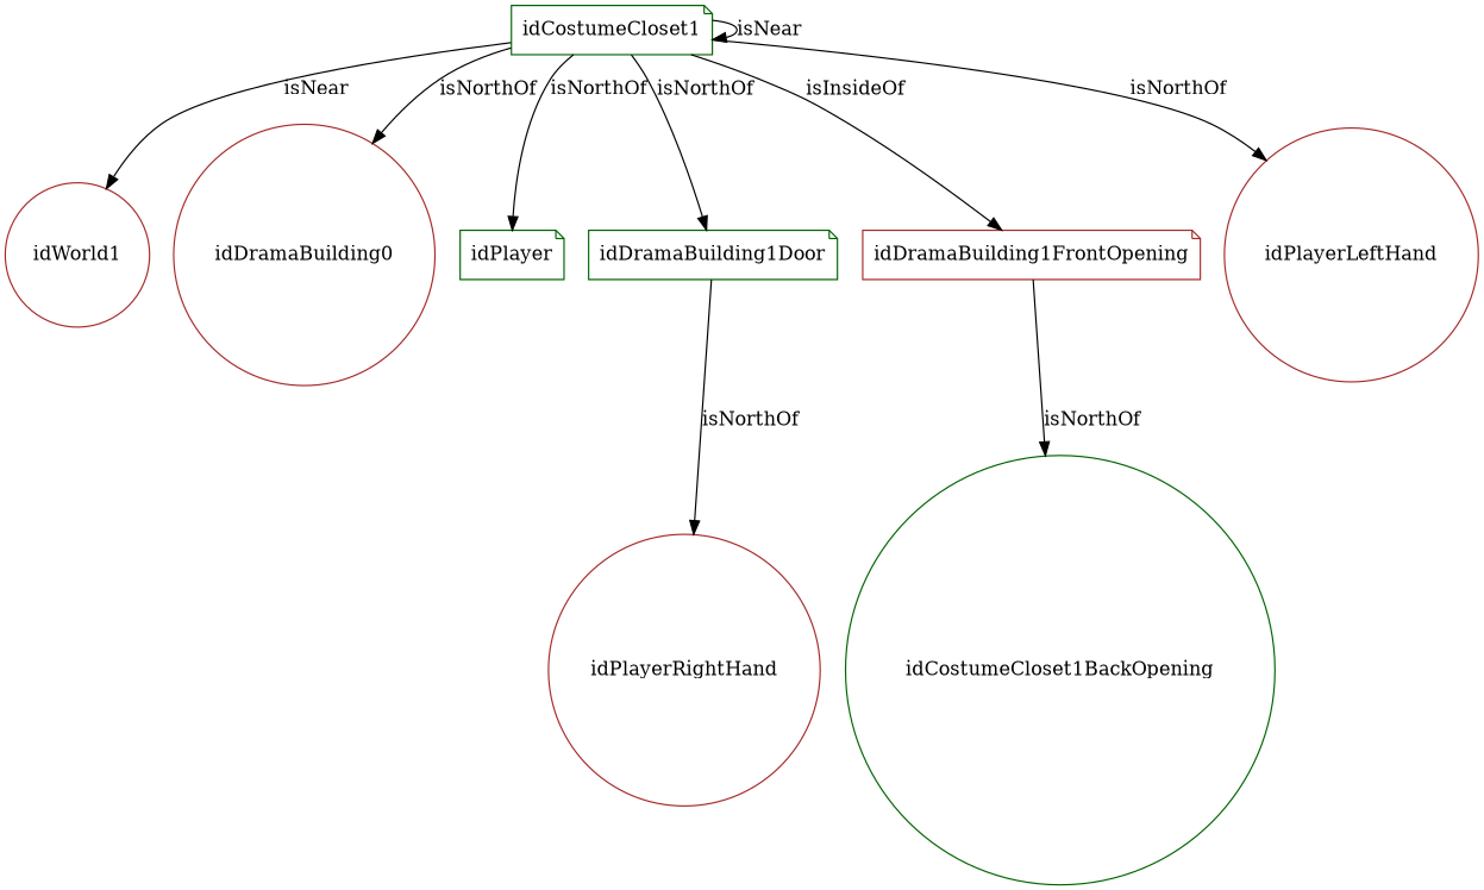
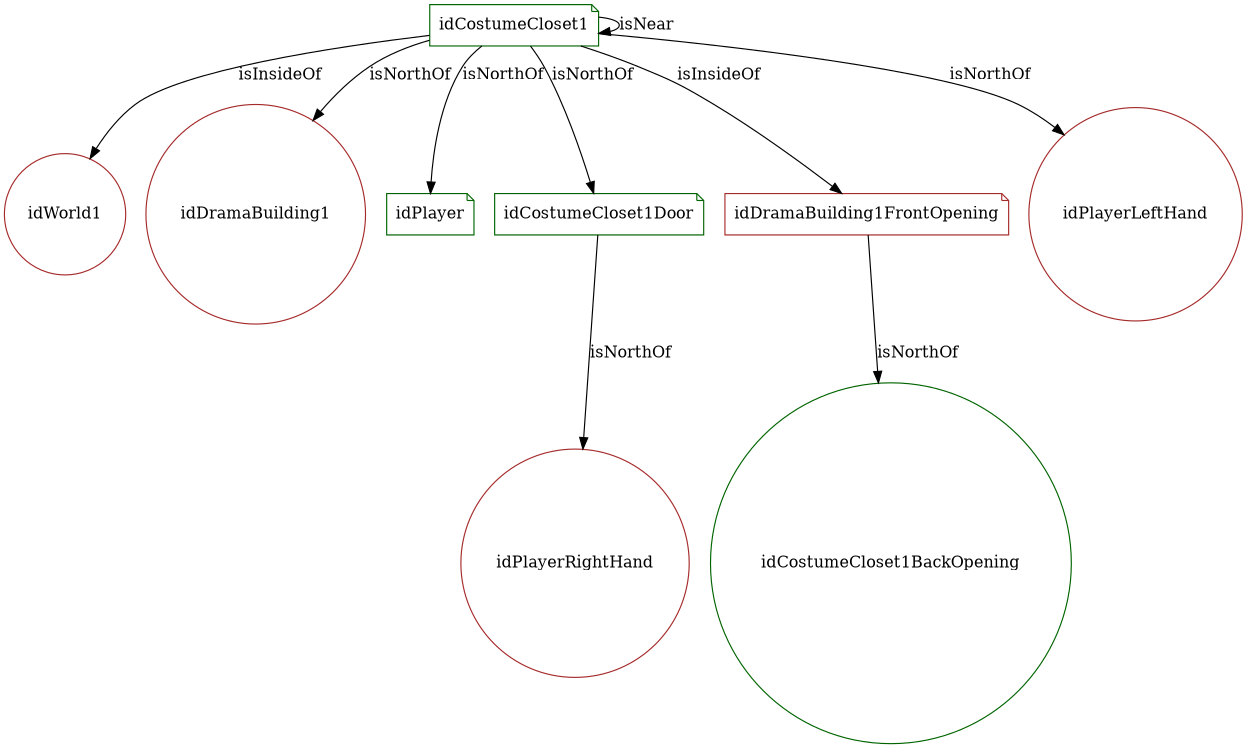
  digraph {
    node [color=brown node_type=entity_node shape=circle]
    edge [edge_type=relationship]
    idCostumeCloset1 [color=darkgreen shape=note]
    idWorld1
-   idDramaBuilding1 [label=idDramaBuilding0]
+   idDramaBuilding1
    idPlayer [color=darkgreen shape=note]
-   idDramaBuilding1Door [color=darkgreen shape=note]
+   idDramaBuilding1Door [color=darkgreen shape=note label=idCostumeCloset1Door]
    idDramaBuilding1FrontOpening [shape=note]
    idPlayerLeftHand
    idCostumeCloset1BackOpening [color=darkgreen]
    idPlayerRightHand
    idCostumeCloset1 -> idCostumeCloset1 [label=isNear]
-   idCostumeCloset1 -> idWorld1 [label=isNear]
+   idCostumeCloset1 -> idWorld1 [label=isInsideOf]
    idCostumeCloset1 -> idDramaBuilding1 [label=isNorthOf]
    idCostumeCloset1 -> idPlayer [label=isNorthOf]
    idCostumeCloset1 -> idDramaBuilding1Door [label=isNorthOf]
    idCostumeCloset1 -> idDramaBuilding1FrontOpening [label=isInsideOf]
    idCostumeCloset1 -> idPlayerLeftHand [label=isNorthOf]
    idDramaBuilding1Door -> idPlayerRightHand [label=isNorthOf]
    idDramaBuilding1FrontOpening -> idCostumeCloset1BackOpening [label=isNorthOf]
  }
